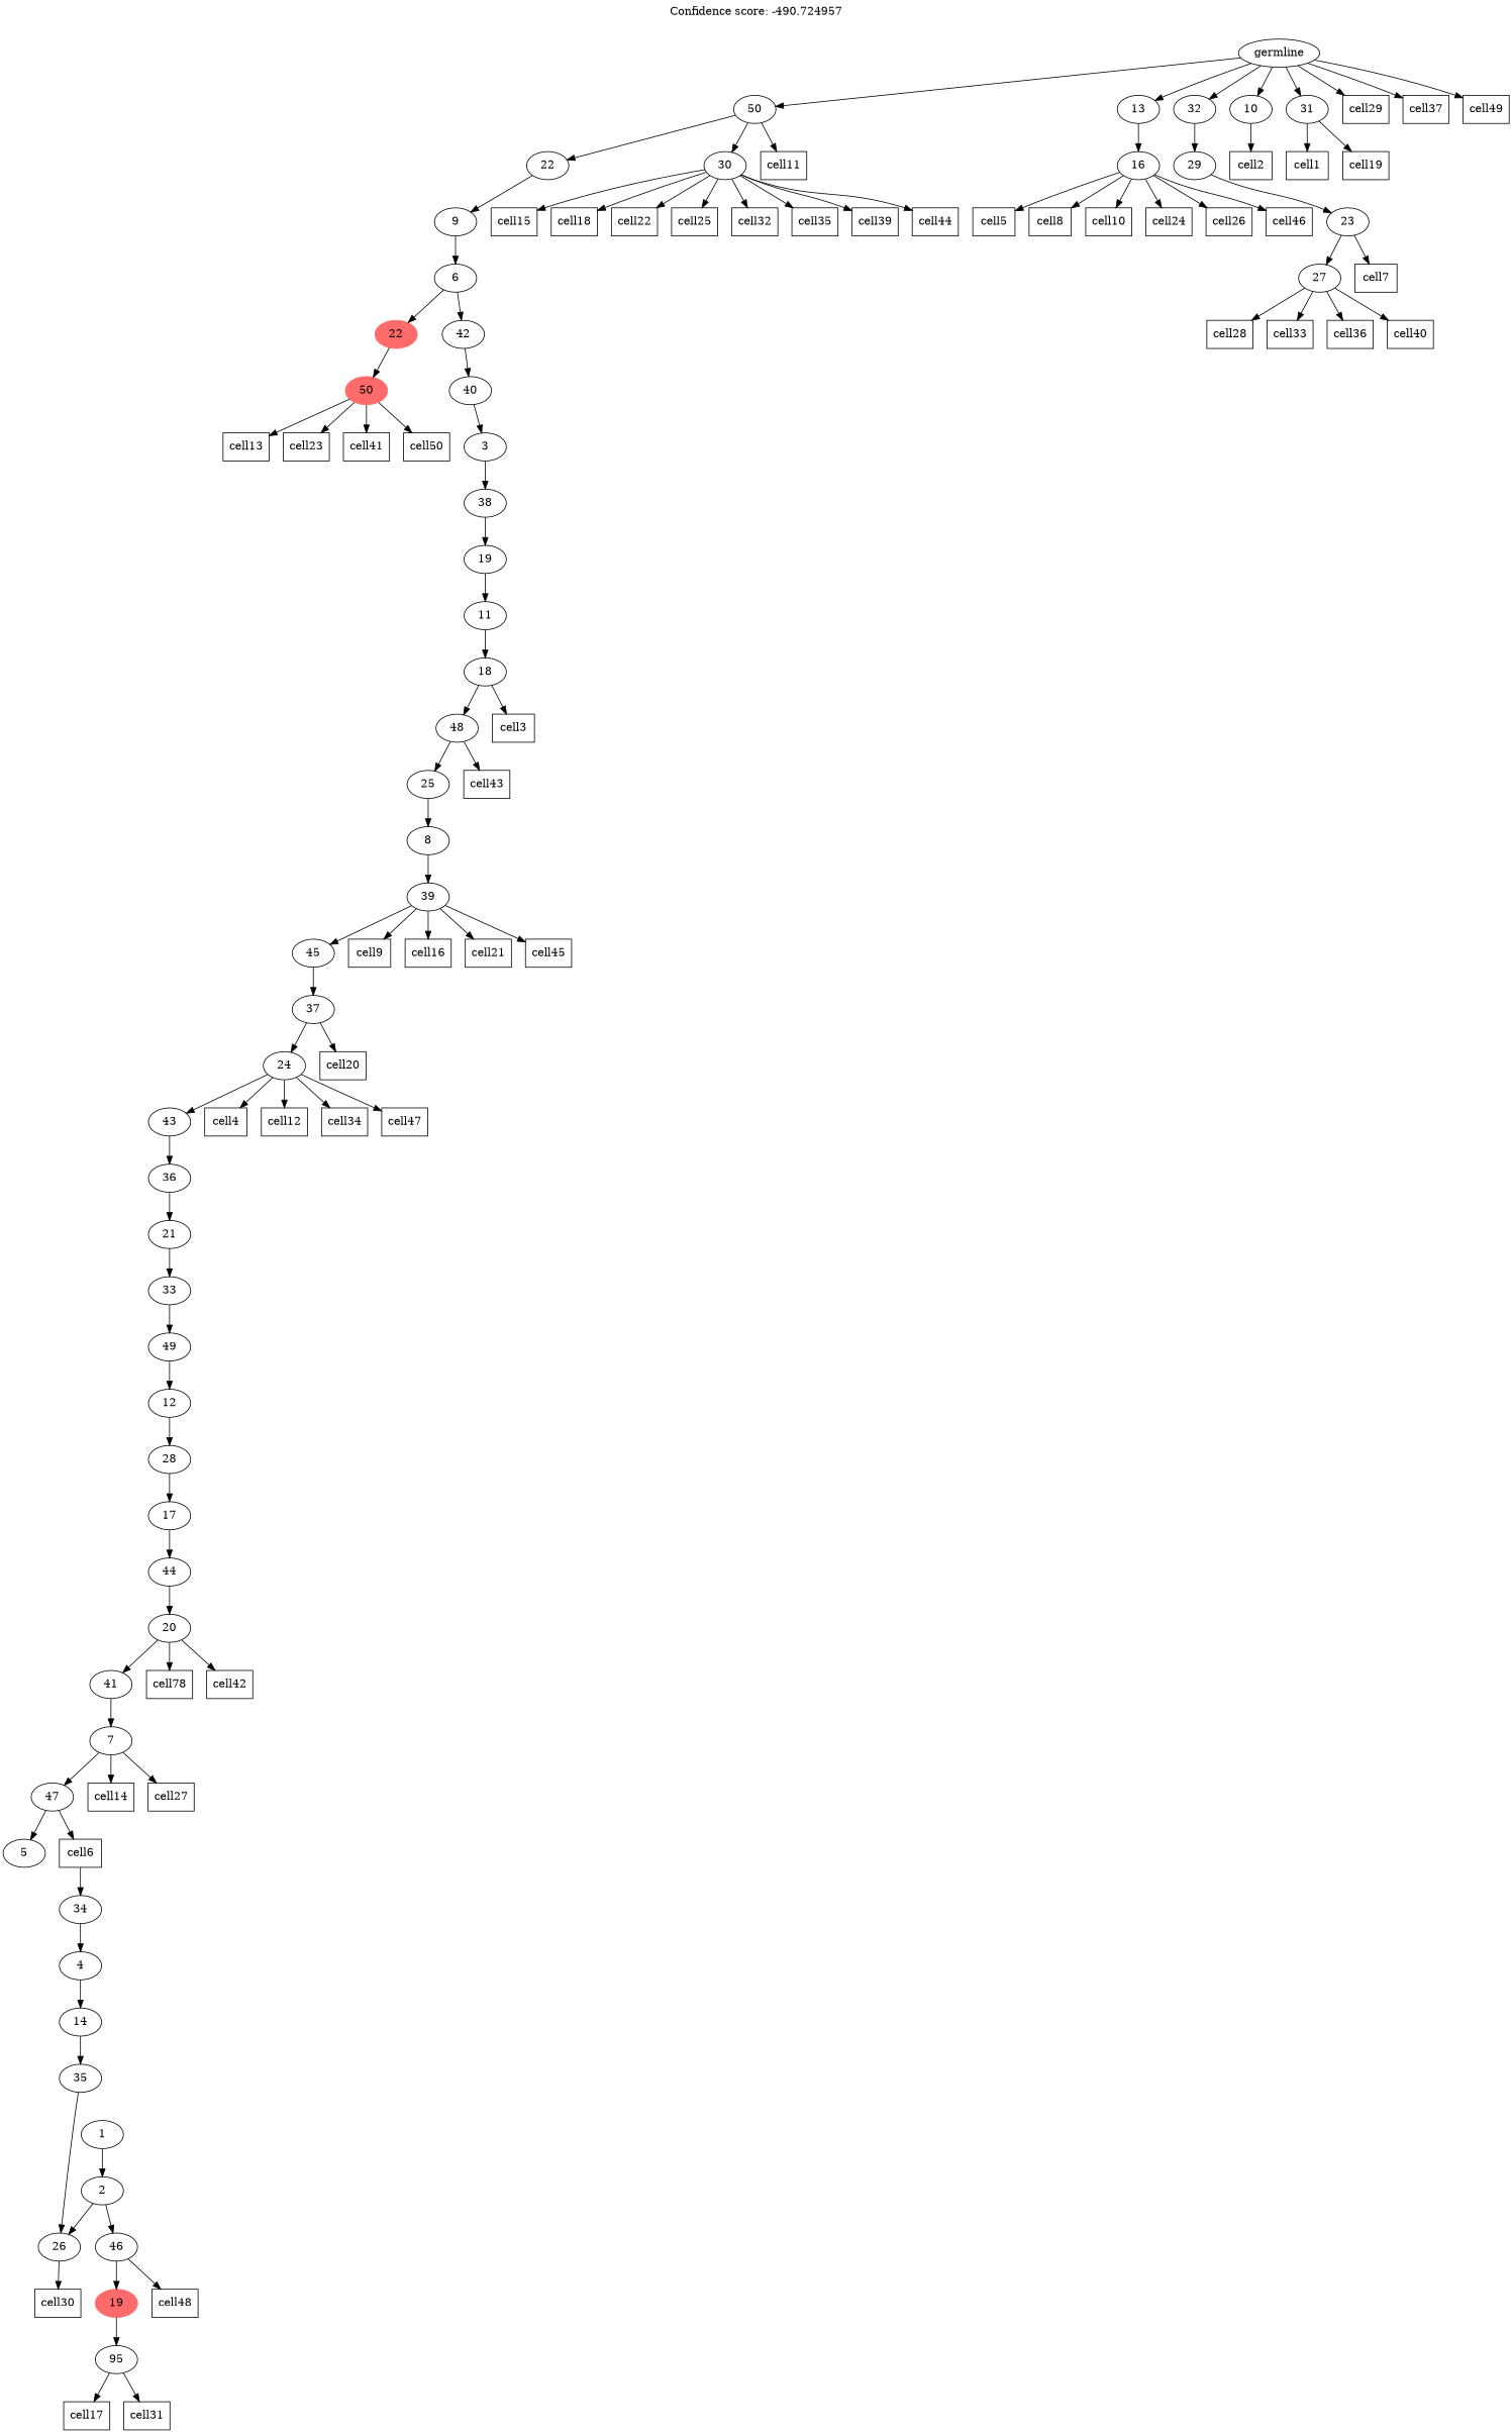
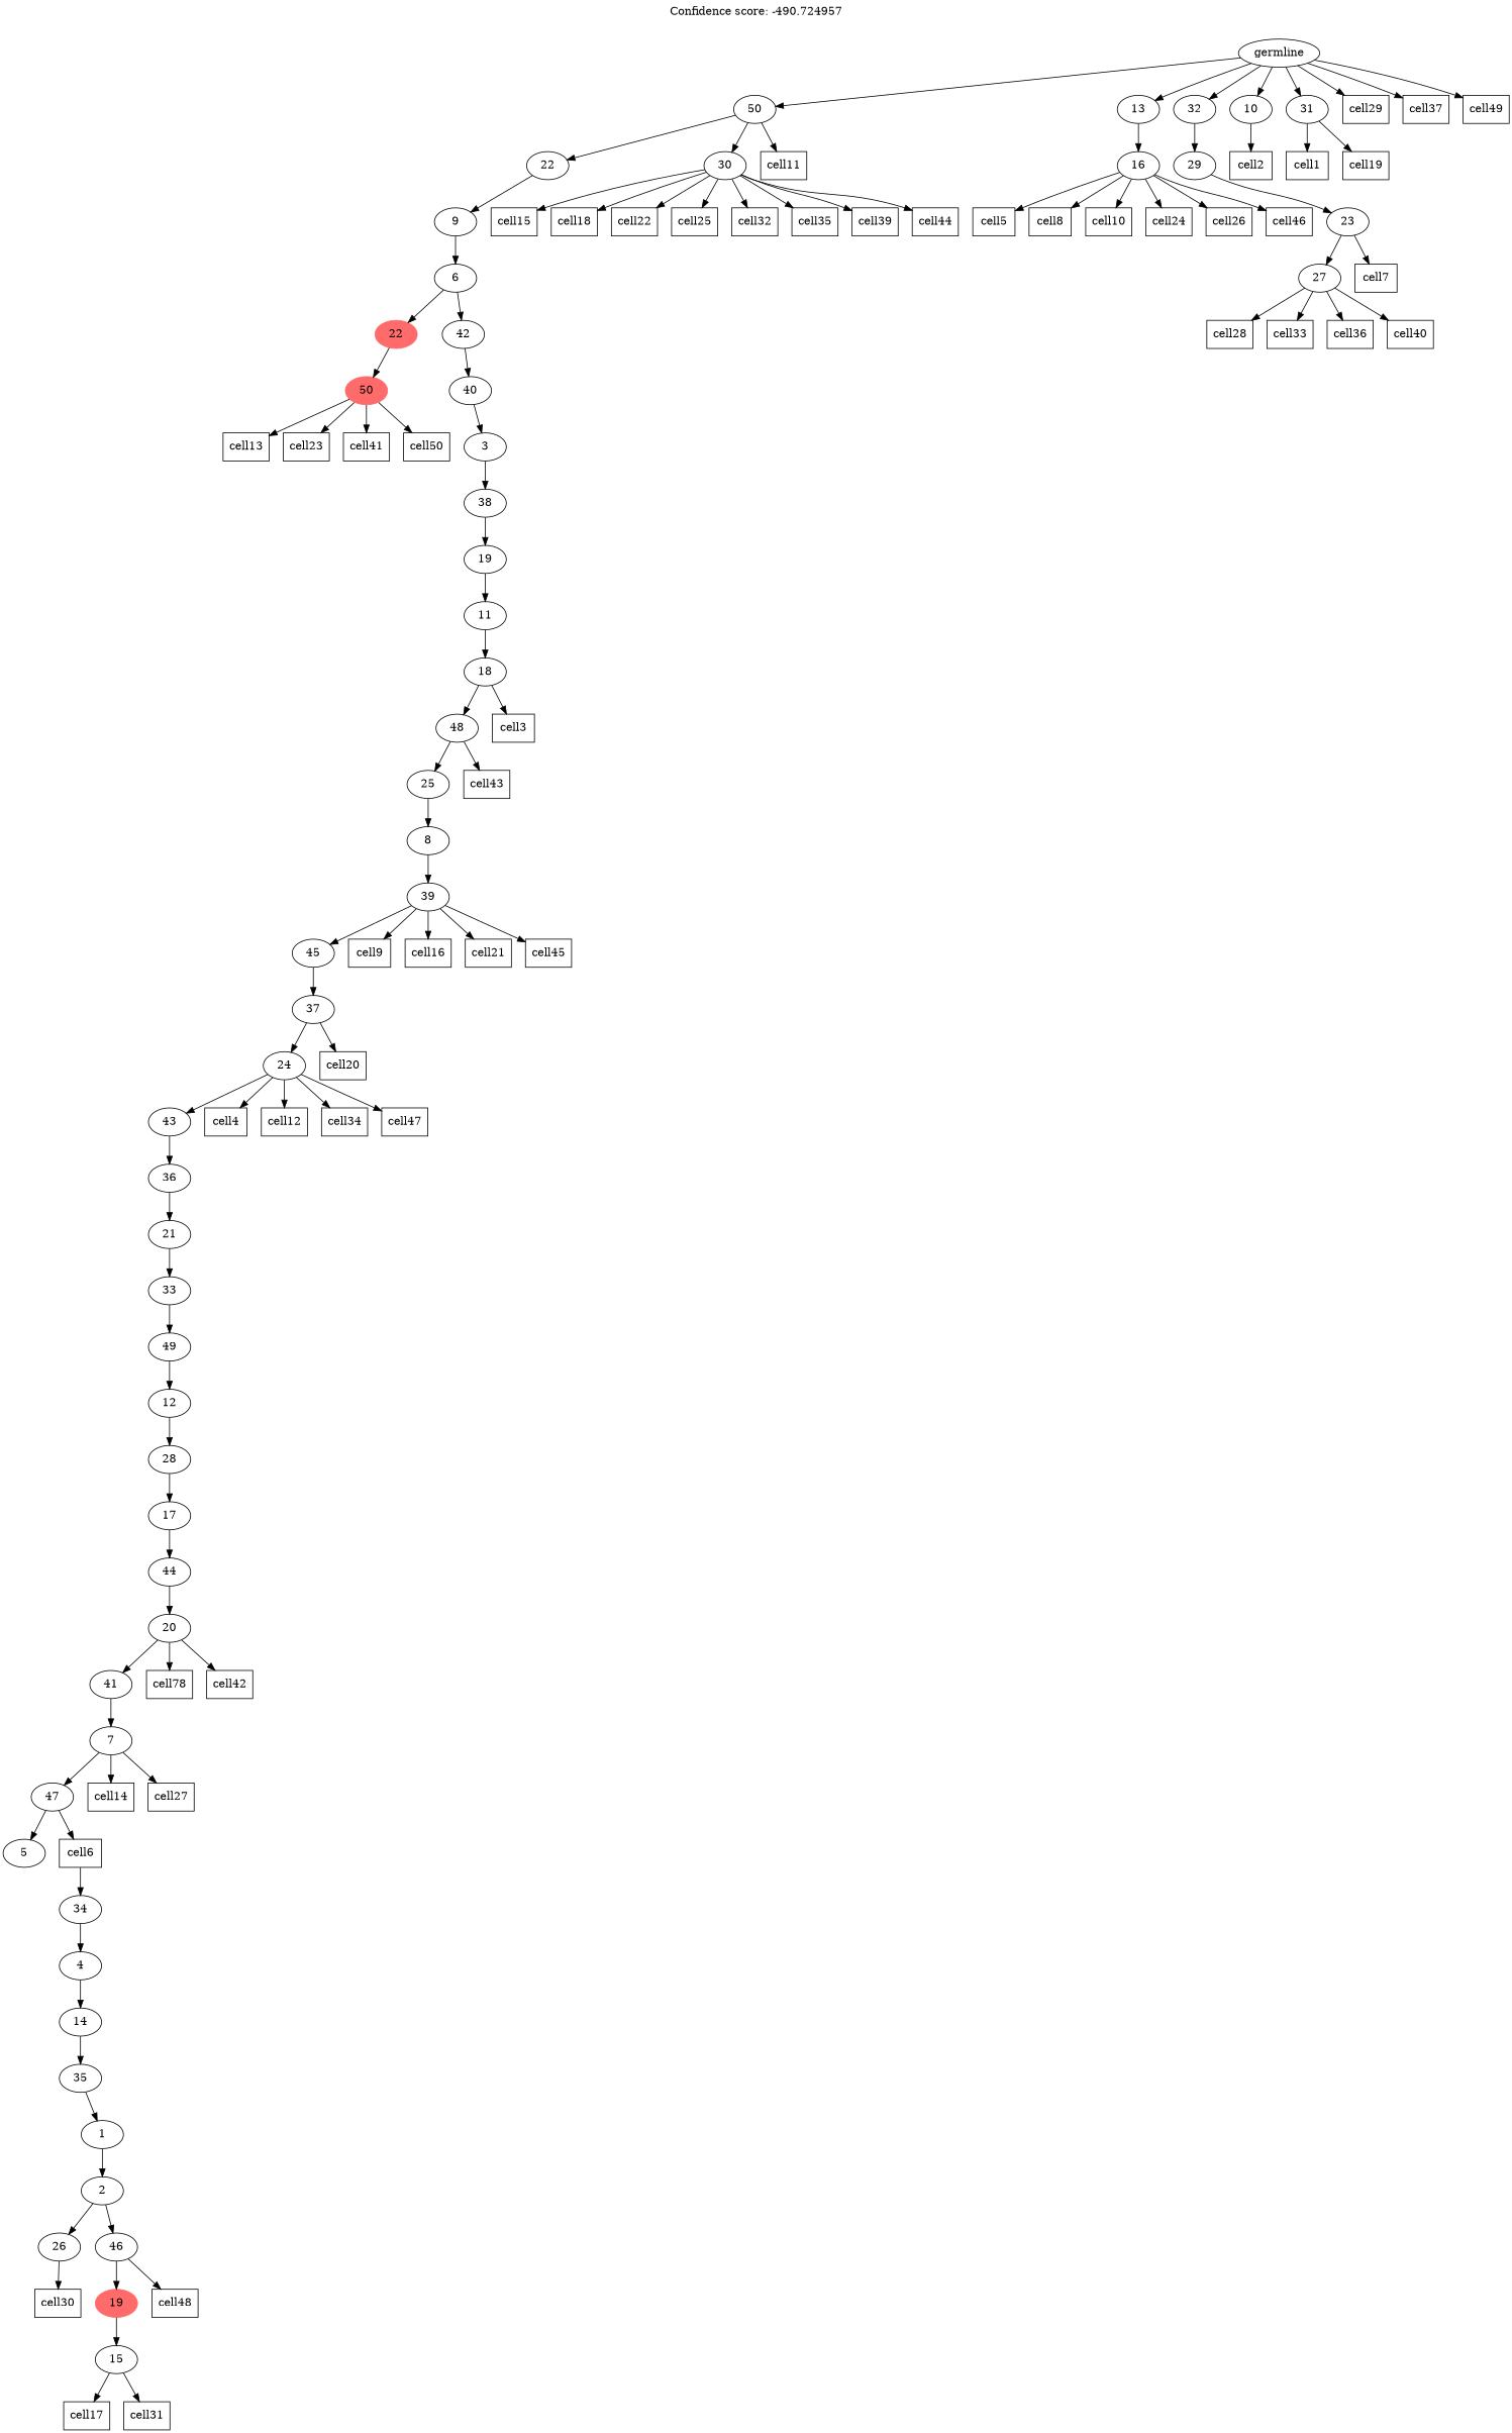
  digraph {
    label="Confidence score: -490.724957"
    labelloc=t
    n1 [color=indianred1 label=22 style=filled]
    n2 [color=indianred1 label=50 style=filled]
    cell13 [shape=box]
    cell23 [shape=box]
    cell41 [shape=box]
    cell50 [shape=box]
    n7 [color=indianred1 label=19 style=filled]
-   n8 [label=95]
+   n8 [label=15]
    cell17 [shape=box]
    cell31 [shape=box]
    n11 [label=46]
    cell48 [shape=box]
    n13 [label=2]
    n14 [label=26]
    cell30 [shape=box]
    n16 [label=1]
    n17 [label=35]
    n18 [label=14]
    n19 [label=4]
    n20 [label=34]
    n21 [label=5]
    n22 [label=47]
    cell6 [shape=box]
    n24 [label=7]
    cell14 [shape=box]
    cell27 [shape=box]
    n27 [label=41]
    n28 [label=20]
    n29 [label=cell78 shape=box]
    cell42 [shape=box]
    n31 [label=44]
    n32 [label=17]
    n33 [label=28]
    n34 [label=12]
    n35 [label=49]
    n36 [label=33]
    n37 [label=21]
    n38 [label=36]
    n39 [label=43]
    n40 [label=24]
    cell4 [shape=box]
    cell12 [shape=box]
    cell34 [shape=box]
    cell47 [shape=box]
    n45 [label=37]
    cell20 [shape=box]
    n47 [label=45]
    n48 [label=39]
    cell9 [shape=box]
    cell16 [shape=box]
    cell21 [shape=box]
    cell45 [shape=box]
    n53 [label=8]
    n54 [label=25]
    n55 [label=48]
    cell43 [shape=box]
    n57 [label=18]
    cell3 [shape=box]
    n59 [label=11]
    n60 [label=19]
    n61 [label=38]
    n62 [label=3]
    n63 [label=40]
    n64 [label=42]
    n65 [label=6]
    n66 [label=9]
    n67 [label=22]
    n68 [label=50]
    n69 [label=30]
    cell11 [shape=box]
    cell15 [shape=box]
    cell18 [shape=box]
    cell22 [shape=box]
    cell25 [shape=box]
    cell32 [shape=box]
    cell35 [shape=box]
    cell39 [shape=box]
    cell44 [shape=box]
    n79 [label=13]
    n80 [label=16]
    cell5 [shape=box]
    cell8 [shape=box]
    cell10 [shape=box]
    cell24 [shape=box]
    cell26 [shape=box]
    cell46 [shape=box]
    n87 [label=23]
    n88 [label=27]
    cell7 [shape=box]
    cell28 [shape=box]
    cell33 [shape=box]
    cell36 [shape=box]
    cell40 [shape=box]
    n94 [label=29]
    n95 [label=32]
    n96 [label=germline]
    n97 [label=10]
    n98 [label=31]
    cell29 [shape=box]
    cell37 [shape=box]
    cell49 [shape=box]
    cell2 [shape=box]
    cell1 [shape=box]
    cell19 [shape=box]
    n1 -> n2
    n2 -> cell13
    n2 -> cell23
    n2 -> cell41
    n2 -> cell50
    n7 -> n8
    n8 -> cell17
    n8 -> cell31
    n11 -> n7
    n11 -> cell48
    n13 -> n11
    n13 -> n14
    n14 -> cell30
    n16 -> n13
-   n17 -> n14
+   n17 -> n16
    n18 -> n17
    n19 -> n18
    n20 -> n19
    n22 -> n21
    n22 -> cell6
    cell6 -> n20
    n24 -> n22
    n24 -> cell14
    n24 -> cell27
    n27 -> n24
    n28 -> n27
    n28 -> n29
    n28 -> cell42
    n31 -> n28
    n32 -> n31
    n33 -> n32
    n34 -> n33
    n35 -> n34
    n36 -> n35
    n37 -> n36
    n38 -> n37
    n39 -> n38
    n40 -> n39
    n40 -> cell4
    n40 -> cell12
    n40 -> cell34
    n40 -> cell47
    n45 -> n40
    n45 -> cell20
    n47 -> n45
    n48 -> n47
    n48 -> cell9
    n48 -> cell16
    n48 -> cell21
    n48 -> cell45
    n53 -> n48
    n54 -> n53
    n55 -> n54
    n55 -> cell43
    n57 -> n55
    n57 -> cell3
    n59 -> n57
    n60 -> n59
    n61 -> n60
    n62 -> n61
    n63 -> n62
    n64 -> n63
    n65 -> n1
    n65 -> n64
    n66 -> n65
    n67 -> n66
    n68 -> n67
    n68 -> n69
    n68 -> cell11
    n69 -> cell15
    n69 -> cell18
    n69 -> cell22
    n69 -> cell25
    n69 -> cell32
    n69 -> cell35
    n69 -> cell39
    n69 -> cell44
    n79 -> n80
    n80 -> cell5
    n80 -> cell8
    n80 -> cell10
    n80 -> cell24
    n80 -> cell26
    n80 -> cell46
    n87 -> n88
    n87 -> cell7
    n88 -> cell28
    n88 -> cell33
    n88 -> cell36
    n88 -> cell40
    n94 -> n87
    n95 -> n94
    n96 -> n68
    n96 -> n79
    n96 -> n95
    n96 -> n97
    n96 -> n98
    n96 -> cell29
    n96 -> cell37
    n96 -> cell49
    n97 -> cell2
    n98 -> cell1
    n98 -> cell19
  }
